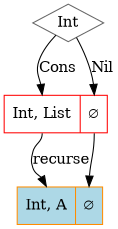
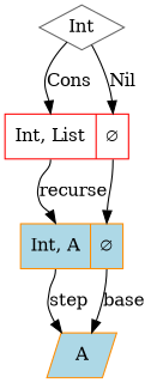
  digraph {
    fontname="DejaVu Serif"
    node [color=darkorange fillcolor=white fontname="DejaVu Serif" shape=record style=filled]
    edge [fontname="DejaVu Serif"]
    n1 [color=red label="<cons> Int, List| <nil> ∅"]
    n2 [fillcolor=lightblue label="<cons> Int, A| <nil> ∅"]
    n3 [color=gray40 label=Int shape=diamond]
+   n4 [fillcolor=lightblue label=A shape=parallelogram]
    n1 -> n2 [headport=cons label=recurse tailport=cons]
    n1 -> n2 [headport=nil tailport=nil]
+   n2 -> n4 [label=step tailport=cons]
+   n2 -> n4 [label=base tailport=nil]
    n3 -> n1 [headport=cons label=Cons]
    n3 -> n1 [headport=nil label=Nil]
  }
